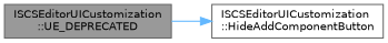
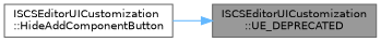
  digraph {
    rankdir=LR
    node [fontname=Helvetica fontsize=10 shape=box style=filled]
    n1 [color=gray40 fillcolor=grey60 fontcolor=black height=0.2 label="ISCSEditorUICustomization\l::UE_DEPRECATED" width=0.4]
    n2 [color=grey40 fillcolor=white height=0.2 label="ISCSEditorUICustomization\l::HideAddComponentButton" width=0.4]
-   n1 -> n2 [color=steelblue1 fontname=Helvetica fontsize=10 labelfontname=Helvetica labelfontsize=10 style=solid]
+   n2 -> n1 [color=steelblue1 fontname=Helvetica fontsize=10 labelfontname=Helvetica labelfontsize=10 style=solid]
  }
